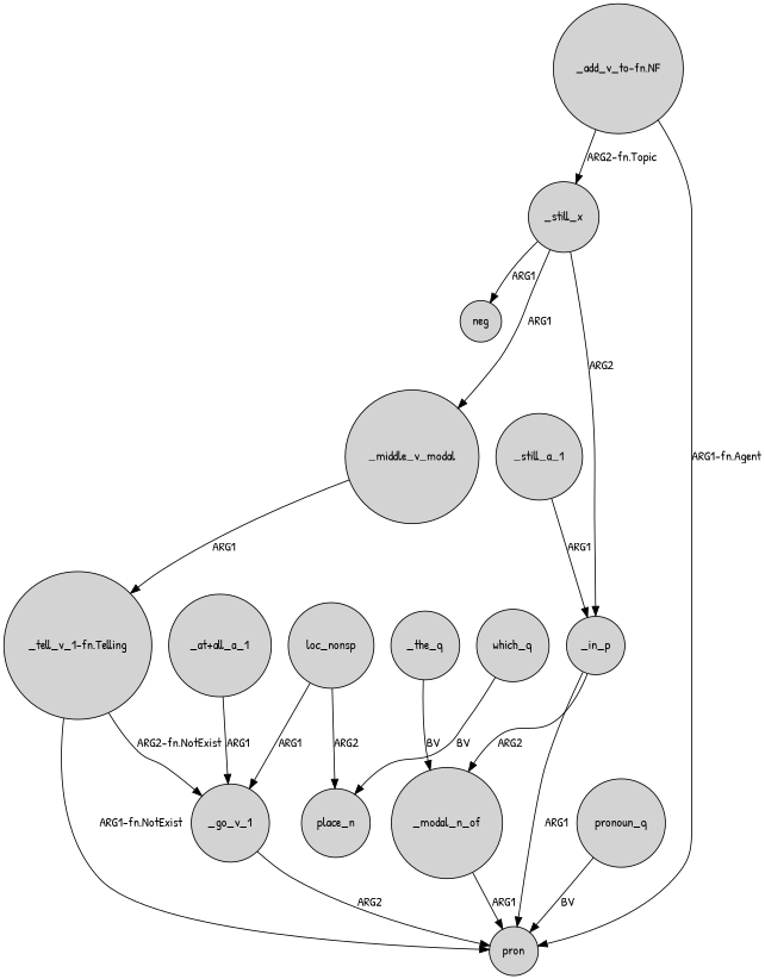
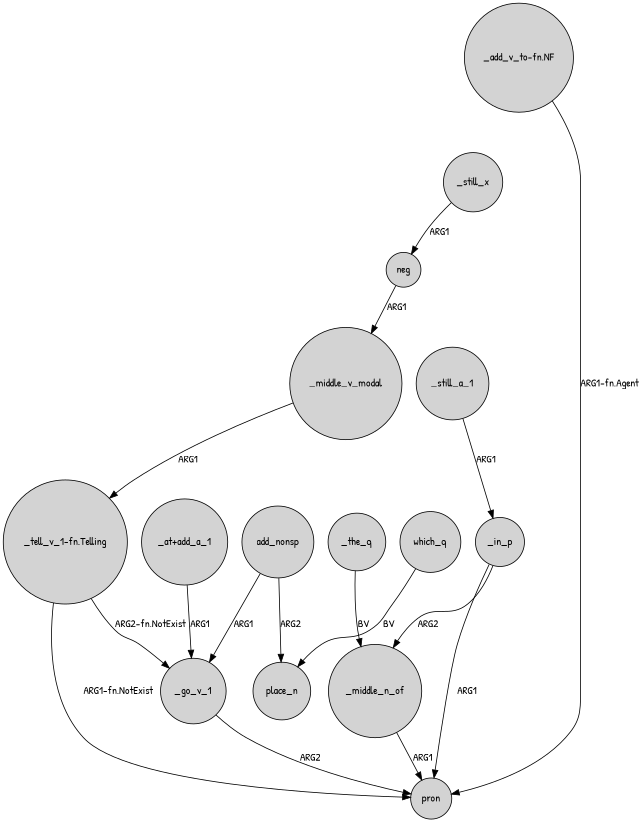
  digraph {
    fontname="Patrick Hand"
    node [fontname="Patrick Hand" shape=circle style=filled]
    edge [fontname="Patrick Hand"]
    n1 [label=_middle_v_modal]
    "_tell_v_1-fn.Telling"
    pron
    _go_v_1
    "_add_v_to-fn.NF"
    n6 [label=_still_x]
    _in_p
    neg
-   _middle_n_of [label=_modal_n_of]
-   "_at+all_a_1"
+   _middle_n_of
+   "_at+all_a_1" [label="_at+add_a_1"]
    which_q
    place_n
-   pronoun_q
    _the_q
    _still_a_1
-   loc_nonsp
+   loc_nonsp [label=add_nonsp]
    n1 -> "_tell_v_1-fn.Telling" [label=ARG1]
    "_tell_v_1-fn.Telling" -> pron [label="ARG1-fn.NotExist"]
    "_tell_v_1-fn.Telling" -> _go_v_1 [label="ARG2-fn.NotExist"]
    _go_v_1 -> pron [label=ARG2]
    "_add_v_to-fn.NF" -> pron [label="ARG1-fn.Agent"]
-   "_add_v_to-fn.NF" -> n6 [label="ARG2-fn.Topic"]
-   n6 -> _in_p [label=ARG2]
    n6 -> neg [label=ARG1]
    _in_p -> pron [label=ARG1]
    _in_p -> _middle_n_of [label=ARG2]
-   n6 -> n1 [label=ARG1]
+   neg -> n1 [label=ARG1]
    _middle_n_of -> pron [label=ARG1]
    "_at+all_a_1" -> _go_v_1 [label=ARG1]
    which_q -> place_n [label=BV]
-   pronoun_q -> pron [label=BV]
    _the_q -> _middle_n_of [label=BV]
    _still_a_1 -> _in_p [label=ARG1]
    loc_nonsp -> _go_v_1 [label=ARG1]
    loc_nonsp -> place_n [label=ARG2]
  }
